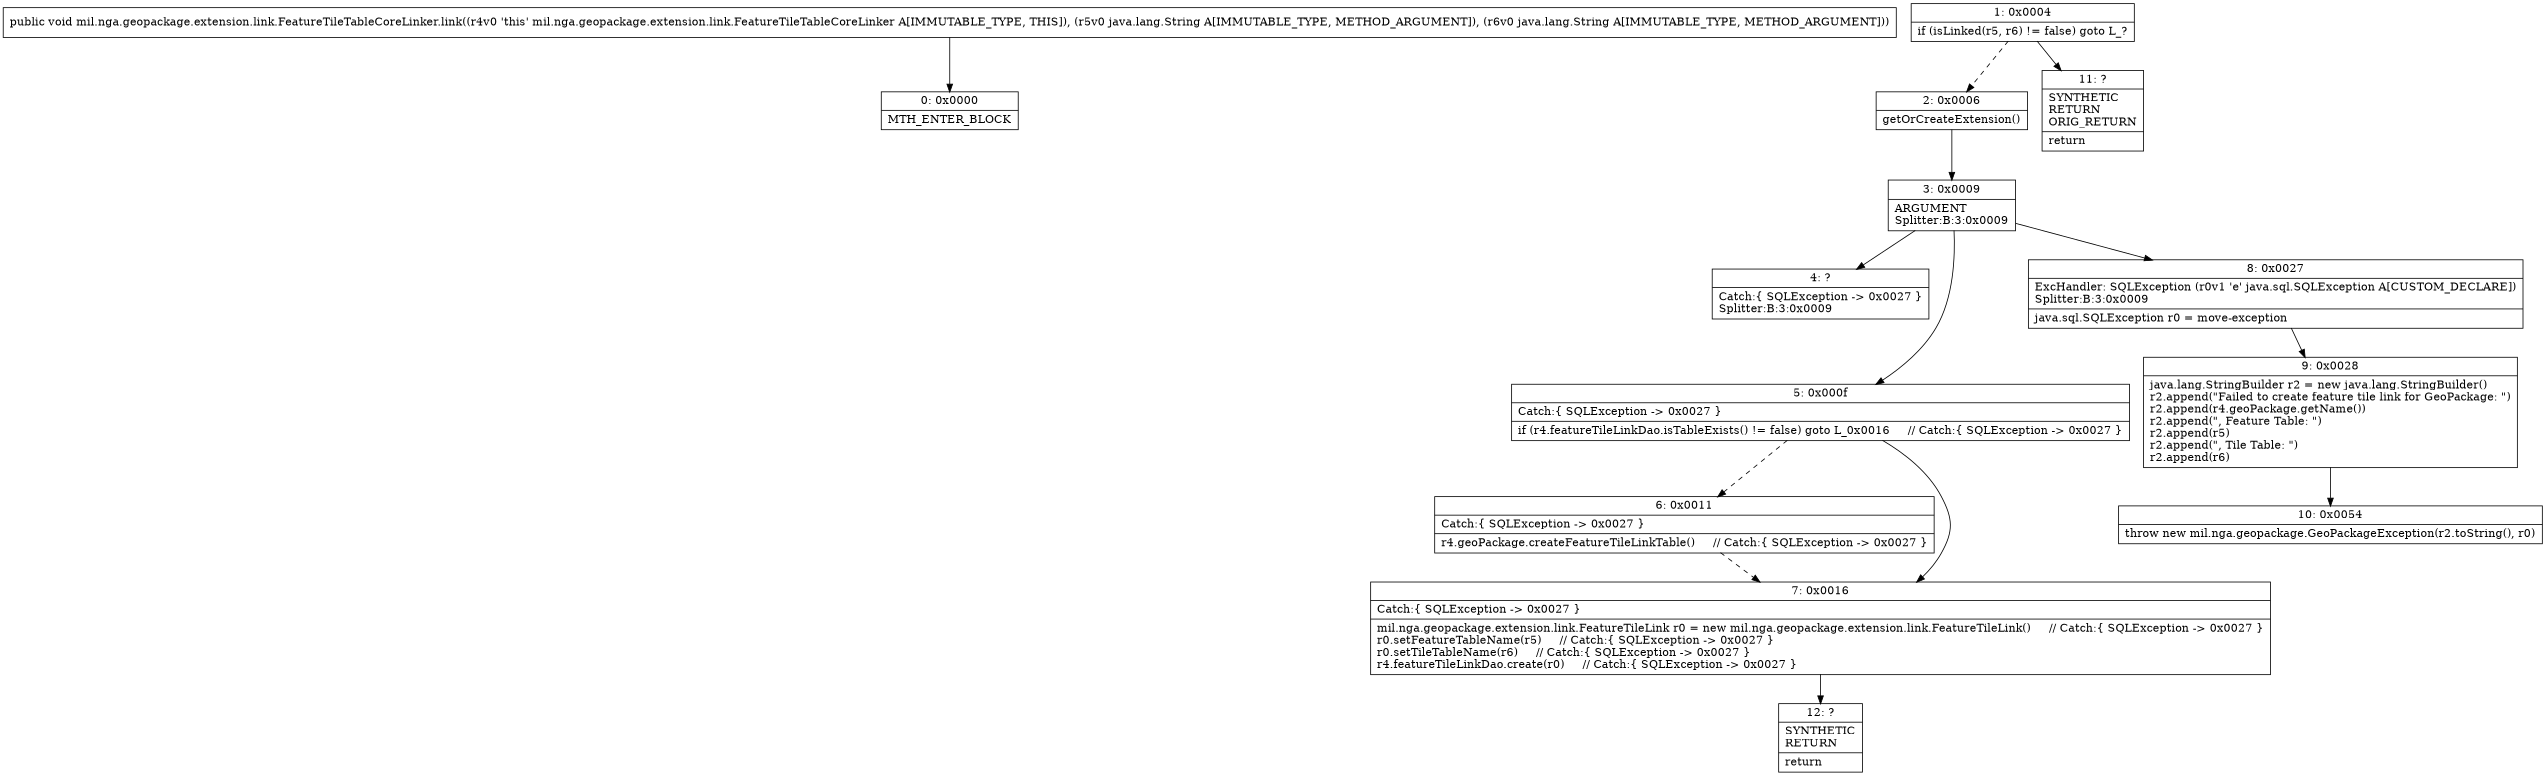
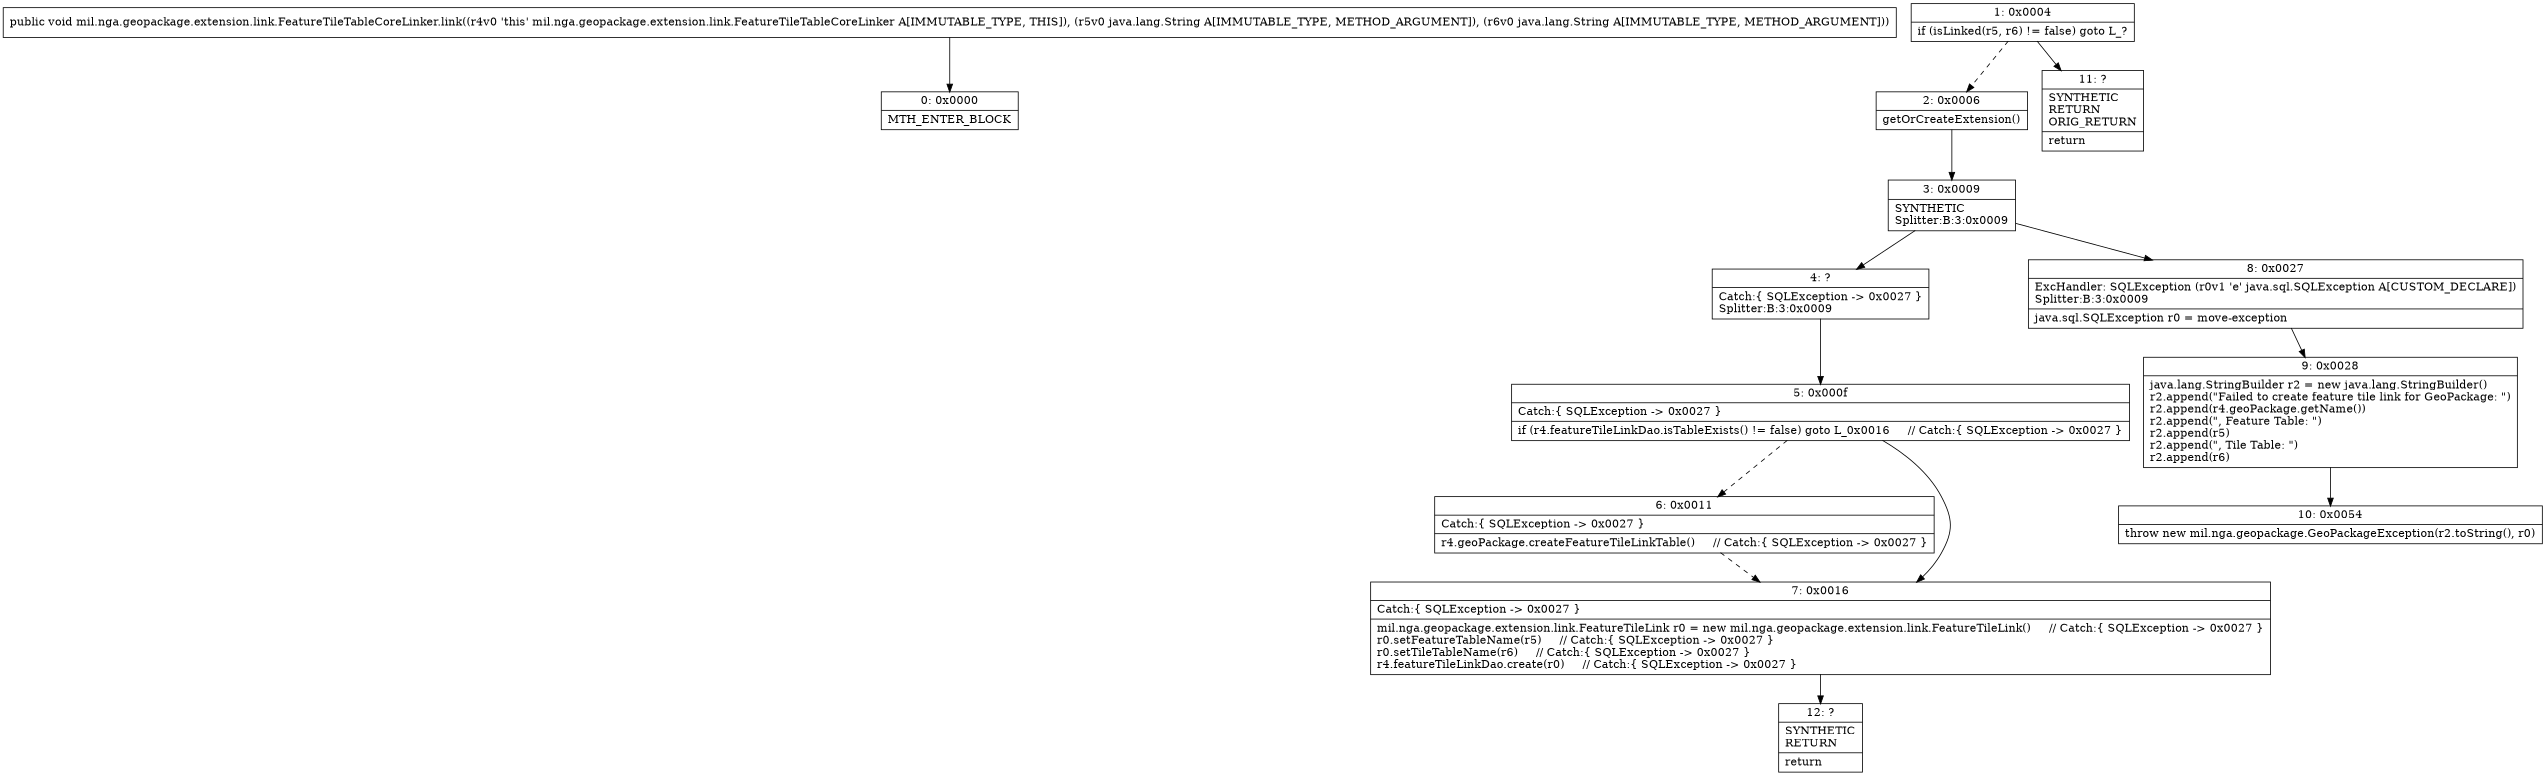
  digraph {
    node [shape=record]
    n1 [label="{0\:\ 0x0000|MTH_ENTER_BLOCK\l}"]
    n2 [label="{1\:\ 0x0004|if (isLinked(r5, r6) != false) goto L_?\l}"]
    n3 [label="{2\:\ 0x0006|getOrCreateExtension()\l}"]
    n4 [label="{11\:\ ?|SYNTHETIC\lRETURN\lORIG_RETURN\l|return\l}"]
-   n5 [label="{3\:\ 0x0009|ARGUMENT\lSplitter:B:3:0x0009\l}"]
+   n5 [label="{3\:\ 0x0009|SYNTHETIC\lSplitter:B:3:0x0009\l}"]
    n6 [label="{4\:\ ?|Catch:\{ SQLException \-\> 0x0027 \}\lSplitter:B:3:0x0009\l}"]
    n7 [label="{8\:\ 0x0027|ExcHandler: SQLException (r0v1 'e' java.sql.SQLException A[CUSTOM_DECLARE])\lSplitter:B:3:0x0009\l|java.sql.SQLException r0 = move\-exception\l}"]
    n8 [label="{5\:\ 0x000f|Catch:\{ SQLException \-\> 0x0027 \}\l|if (r4.featureTileLinkDao.isTableExists() != false) goto L_0x0016     \/\/ Catch:\{ SQLException \-\> 0x0027 \}\l}"]
    n9 [label="{9\:\ 0x0028|java.lang.StringBuilder r2 = new java.lang.StringBuilder()\lr2.append(\"Failed to create feature tile link for GeoPackage: \")\lr2.append(r4.geoPackage.getName())\lr2.append(\", Feature Table: \")\lr2.append(r5)\lr2.append(\", Tile Table: \")\lr2.append(r6)\l}"]
    n10 [label="{6\:\ 0x0011|Catch:\{ SQLException \-\> 0x0027 \}\l|r4.geoPackage.createFeatureTileLinkTable()     \/\/ Catch:\{ SQLException \-\> 0x0027 \}\l}"]
    n11 [label="{7\:\ 0x0016|Catch:\{ SQLException \-\> 0x0027 \}\l|mil.nga.geopackage.extension.link.FeatureTileLink r0 = new mil.nga.geopackage.extension.link.FeatureTileLink()     \/\/ Catch:\{ SQLException \-\> 0x0027 \}\lr0.setFeatureTableName(r5)     \/\/ Catch:\{ SQLException \-\> 0x0027 \}\lr0.setTileTableName(r6)     \/\/ Catch:\{ SQLException \-\> 0x0027 \}\lr4.featureTileLinkDao.create(r0)     \/\/ Catch:\{ SQLException \-\> 0x0027 \}\l}"]
    n12 [label="{12\:\ ?|SYNTHETIC\lRETURN\l|return\l}"]
    n13 [label="{10\:\ 0x0054|throw new mil.nga.geopackage.GeoPackageException(r2.toString(), r0)\l}"]
    n14 [label="{public void mil.nga.geopackage.extension.link.FeatureTileTableCoreLinker.link((r4v0 'this' mil.nga.geopackage.extension.link.FeatureTileTableCoreLinker A[IMMUTABLE_TYPE, THIS]), (r5v0 java.lang.String A[IMMUTABLE_TYPE, METHOD_ARGUMENT]), (r6v0 java.lang.String A[IMMUTABLE_TYPE, METHOD_ARGUMENT])) }"]
    n2 -> n3 [style=dashed]
    n2 -> n4
    n3 -> n5
    n5 -> n6
    n5 -> n7
-   n5 -> n8
+   n6 -> n8
    n7 -> n9
    n8 -> n10 [style=dashed]
    n8 -> n11
    n9 -> n13
    n10 -> n11 [style=dashed]
    n11 -> n12
    n14 -> n1
  }
